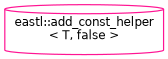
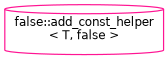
  digraph {
    rankdir=LR
-   n1 [color=deeppink fillcolor=white fontname=Helvetica fontsize=10 height=0.2 label="eastl::add_const_helper\l\< T, false \>" shape=cylinder style=filled width=0.4]
+   n1 [color=deeppink fillcolor=white fontname=Helvetica fontsize=10 height=0.2 label="false::add_const_helper\l\< T, false \>" shape=cylinder style=filled width=0.4]
  }
